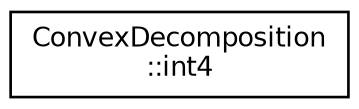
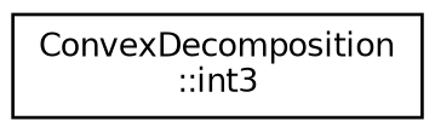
  digraph {
    rankdir=TB
-   n1 [color=black fillcolor=white fontname=Helvetica fontsize=10 height=0.2 label="ConvexDecomposition\l::int4" shape=record style=filled width=0.4]
+   n1 [color=black fillcolor=white fontname=Helvetica fontsize=10 height=0.2 label="ConvexDecomposition\l::int3" shape=record style=filled width=0.4]
  }
